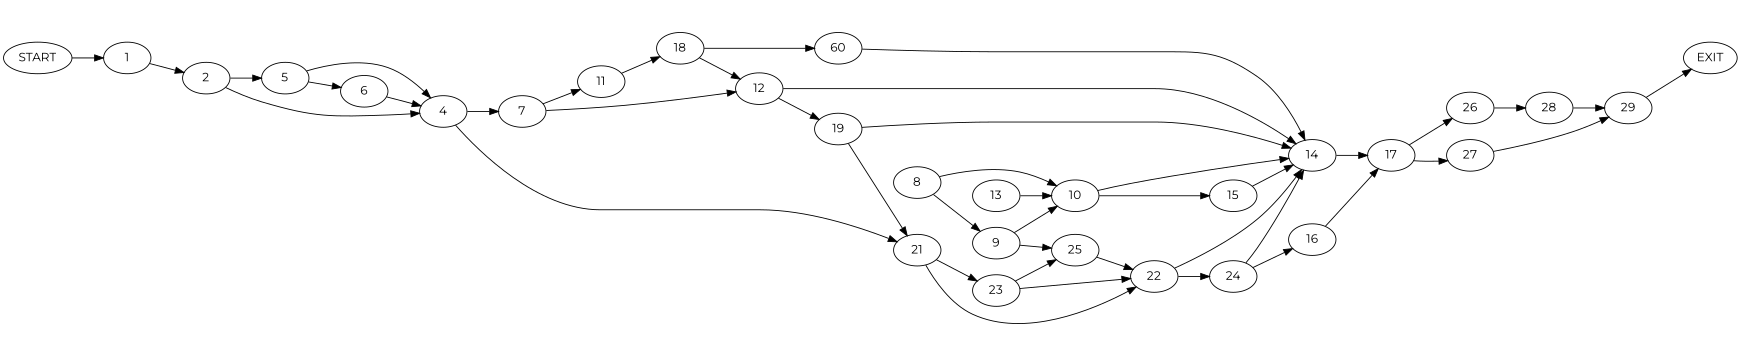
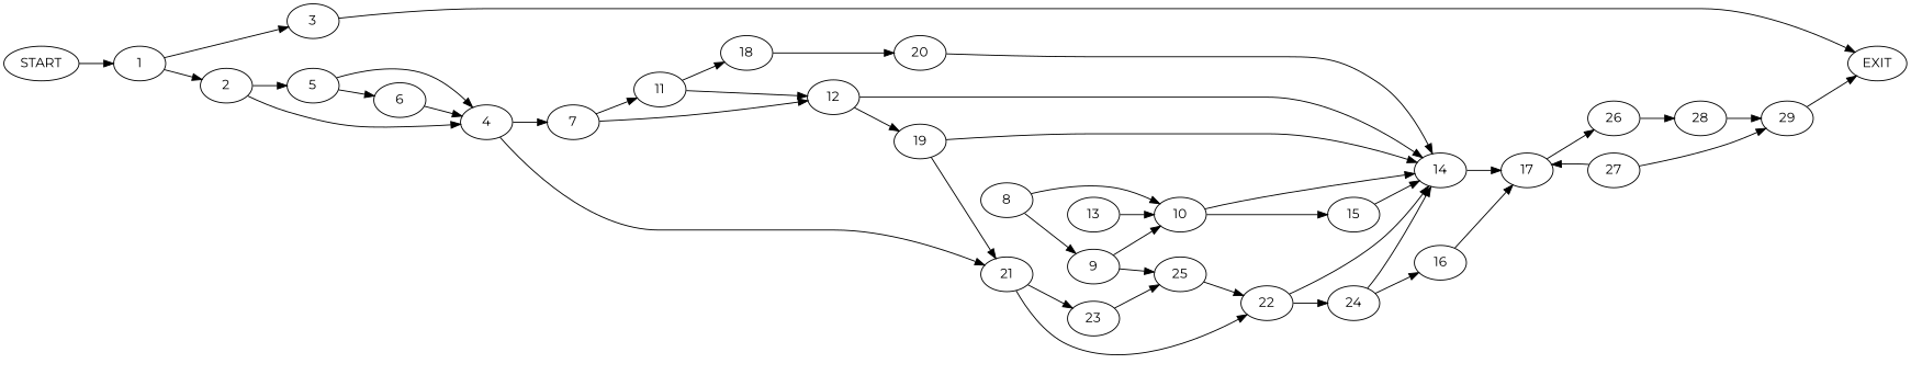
  digraph {
    fontname=Montserrat
    rankdir=LR
    node [fontname=Montserrat]
    edge [fontname=Montserrat]
    n1 [label=START]
    1
    2
+   3
    n5 [label=EXIT]
    4
    5
    7
    21
    6
    11
    12
    8
    9
    10
    18
    14
    19
    25
    15
    13
    17
-   20 [label=60]
+   20
    16
    26
    27
    28
    29
    22
    23
    24
    n1 -> 1
    1 -> 2
+   1 -> 3
    2 -> 4
    2 -> 5
+   3 -> n5
    4 -> 7
    4 -> 21
    5 -> 4
    5 -> 6
    7 -> 11
    7 -> 12
    21 -> 22
    21 -> 23
    6 -> 4
-   18 -> 12
+   11 -> 12
    11 -> 18
    12 -> 14
    12 -> 19
    8 -> 9
    8 -> 10
    9 -> 10
    9 -> 25
    10 -> 14
    10 -> 15
    18 -> 20
    14 -> 17
    19 -> 21
    19 -> 14
    25 -> 22
    15 -> 14
    13 -> 10
    17 -> 26
-   17 -> 27
+   27 -> 17
    20 -> 14
    16 -> 17
    26 -> 28
    27 -> 29
    28 -> 29
    29 -> n5
    22 -> 14
    22 -> 24
    23 -> 25
-   23 -> 22
    24 -> 14
    24 -> 16
  }
